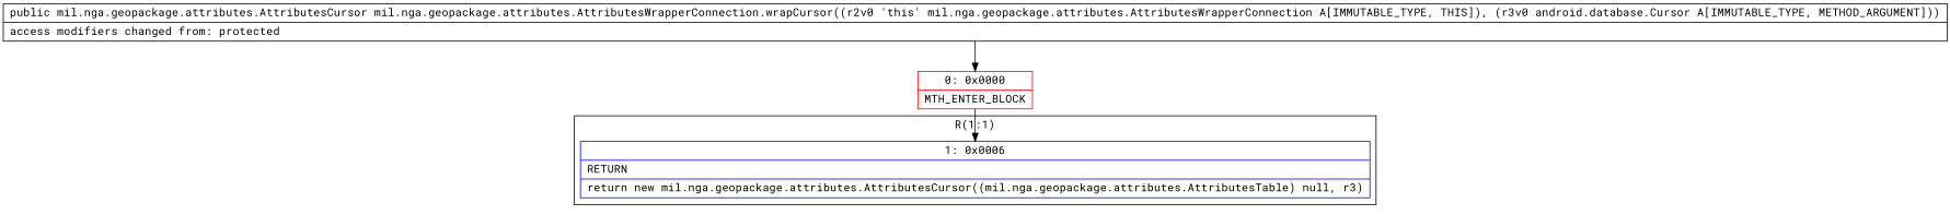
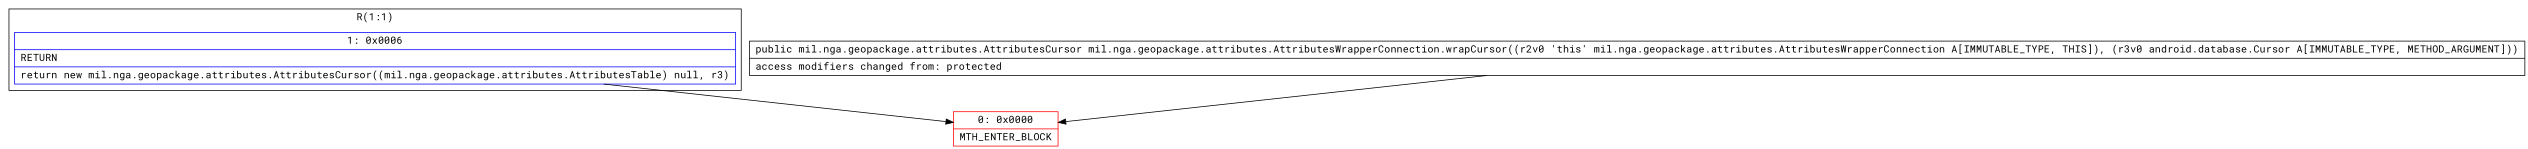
  digraph {
    fontname="Roboto Mono"
    node [shape=record fontname="Roboto Mono"]
    edge [fontname="Roboto Mono"]
    n1 [color=blue label="{1\:\ 0x0006|RETURN\l|return new mil.nga.geopackage.attributes.AttributesCursor((mil.nga.geopackage.attributes.AttributesTable) null, r3)\l}"]
    n2 [color=red label="{0\:\ 0x0000|MTH_ENTER_BLOCK\l}"]
    n3 [label="{public mil.nga.geopackage.attributes.AttributesCursor mil.nga.geopackage.attributes.AttributesWrapperConnection.wrapCursor((r2v0 'this' mil.nga.geopackage.attributes.AttributesWrapperConnection A[IMMUTABLE_TYPE, THIS]), (r3v0 android.database.Cursor A[IMMUTABLE_TYPE, METHOD_ARGUMENT]))  | access modifiers changed from: protected\l}"]
    subgraph cluster_1 {
      label="R(1:1)"
      n1
    }
-   n2 -> n1
+   n1 -> n2
    n3 -> n2
  }
